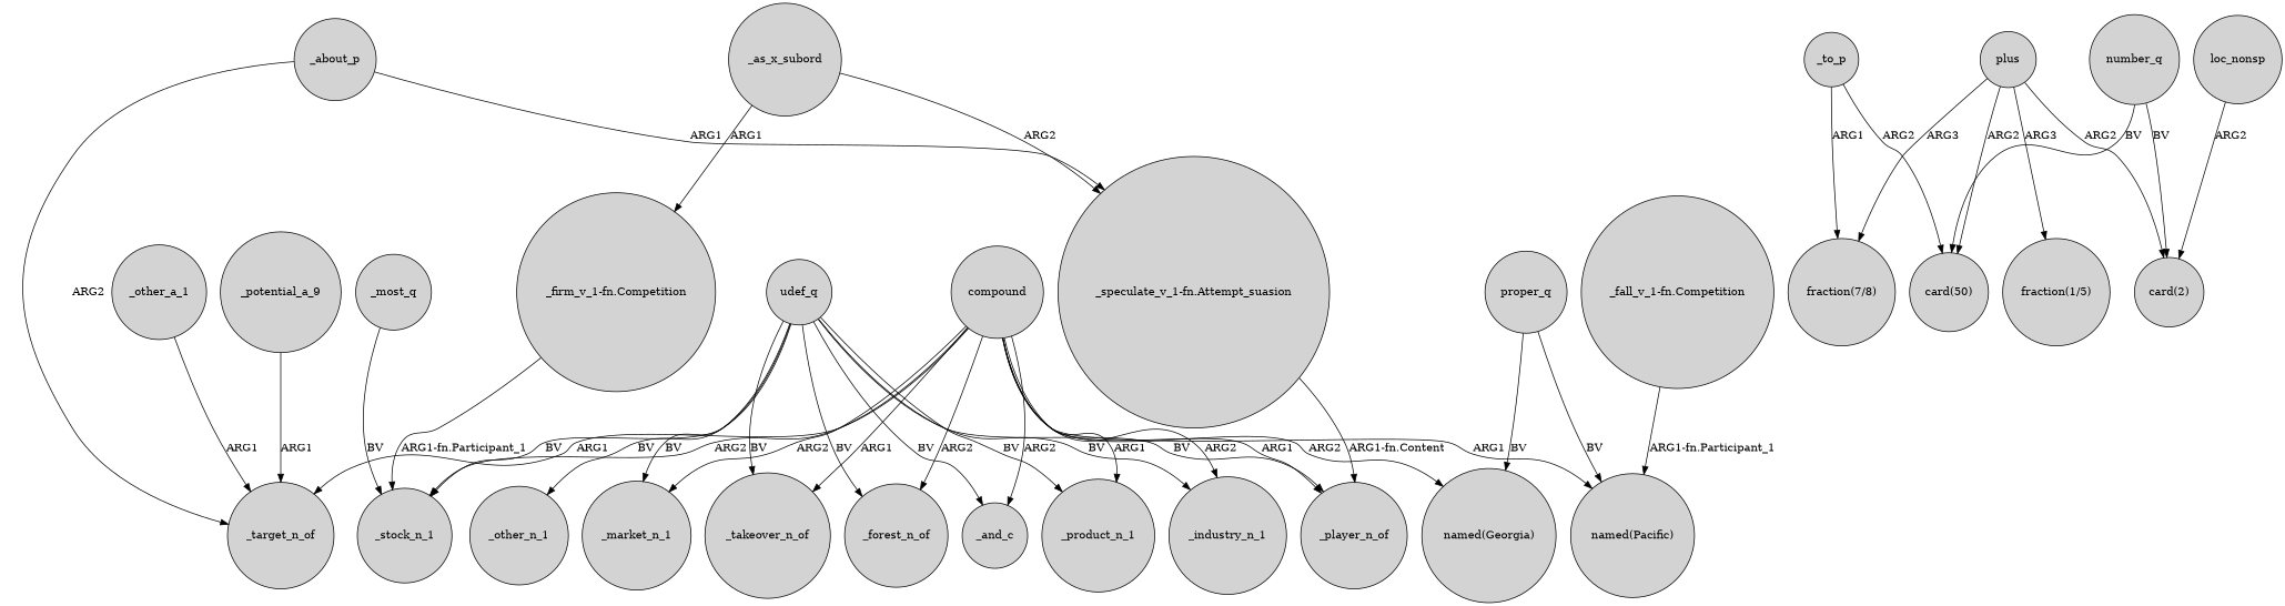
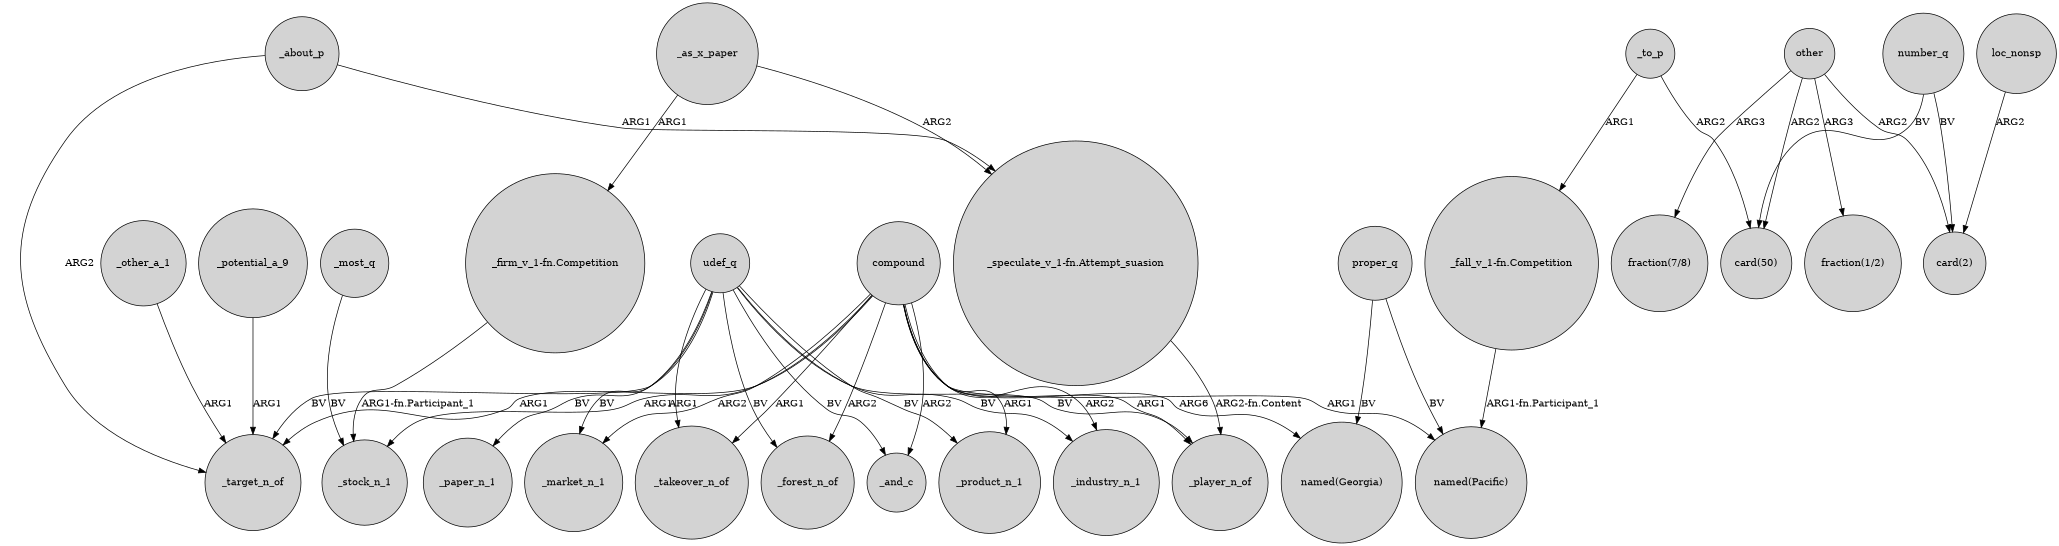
  digraph {
    node [shape=circle style=filled]
    compound
    _target_n_of
    "named(Georgia)"
    _market_n_1
    _player_n_of
    "named(Pacific)"
    _stock_n_1
    _industry_n_1
    _forest_n_of
    _product_n_1
    _and_c
    _takeover_n_of
    proper_q
    udef_q
-   _paper_n_1 [label=_other_n_1]
+   _paper_n_1
    "_fall_v_1-fn.Competition"
-   plus
-   "fraction(1/2)" [label="fraction(1/5)"]
+   plus [label=other]
+   "fraction(1/2)"
    "card(2)"
    "card(50)"
    "fraction(7/8)"
    _to_p
    _most_q
    loc_nonsp
    number_q
-   _as_x_subord
+   _as_x_subord [label=_as_x_paper]
    "_speculate_v_1-fn.Attempt_suasion"
    "_firm_v_1-fn.Competition"
    _about_p
    _other_a_1
    n31 [label=_potential_a_9]
    compound -> _target_n_of [label=ARG1]
-   compound -> "named(Georgia)" [label=ARG2]
+   compound -> "named(Georgia)" [label=ARG6]
    compound -> _market_n_1 [label=ARG2]
    compound -> _player_n_of [label=ARG1]
    compound -> "named(Pacific)" [label=ARG1]
-   compound -> _stock_n_1 [label=ARG2]
+   compound -> _stock_n_1 [label=ARG1]
    compound -> _industry_n_1 [label=ARG2]
    compound -> _forest_n_of [label=ARG2]
    compound -> _product_n_1 [label=ARG1]
    compound -> _and_c [label=ARG2]
    compound -> _takeover_n_of [label=ARG1]
    proper_q -> "named(Georgia)" [label=BV]
    proper_q -> "named(Pacific)" [label=BV]
-   udef_q -> _stock_n_1 [label=BV]
+   udef_q -> _target_n_of [label=BV]
    udef_q -> _market_n_1 [label=BV]
    udef_q -> _player_n_of [label=BV]
    udef_q -> _industry_n_1 [label=BV]
    udef_q -> _forest_n_of [label=BV]
    udef_q -> _product_n_1 [label=BV]
    udef_q -> _and_c [label=BV]
-   udef_q -> _takeover_n_of [label=BV]
+   udef_q -> _takeover_n_of [label=ARG1]
    udef_q -> _paper_n_1 [label=BV]
    "_fall_v_1-fn.Competition" -> "named(Pacific)" [label="ARG1-fn.Participant_1"]
    plus -> "fraction(1/2)" [label=ARG3]
    plus -> "card(2)" [label=ARG2]
    plus -> "card(50)" [label=ARG2]
    plus -> "fraction(7/8)" [label=ARG3]
-   _to_p -> "fraction(7/8)" [label=ARG1]
+   _to_p -> "_fall_v_1-fn.Competition" [label=ARG1]
    _to_p -> "card(50)" [label=ARG2]
    _most_q -> _stock_n_1 [label=BV]
    loc_nonsp -> "card(2)" [label=ARG2]
    number_q -> "card(2)" [label=BV]
    number_q -> "card(50)" [label=BV]
    _as_x_subord -> "_speculate_v_1-fn.Attempt_suasion" [label=ARG2]
    _as_x_subord -> "_firm_v_1-fn.Competition" [label=ARG1]
-   "_speculate_v_1-fn.Attempt_suasion" -> _player_n_of [label="ARG1-fn.Content"]
+   "_speculate_v_1-fn.Attempt_suasion" -> _player_n_of [label="ARG2-fn.Content"]
    "_firm_v_1-fn.Competition" -> _stock_n_1 [label="ARG1-fn.Participant_1"]
    _about_p -> _target_n_of [label=ARG2]
    _about_p -> "_speculate_v_1-fn.Attempt_suasion" [label=ARG1]
    _other_a_1 -> _target_n_of [label=ARG1]
    n31 -> _target_n_of [label=ARG1]
  }
